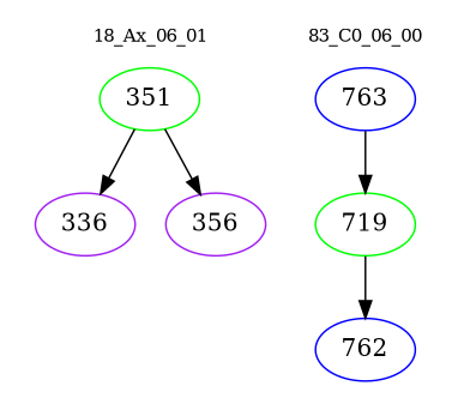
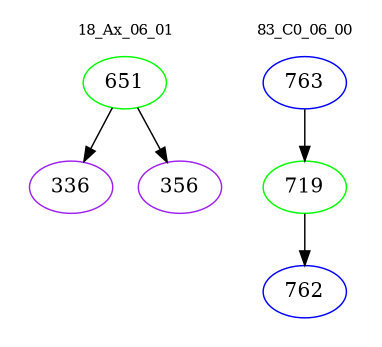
  digraph {
    node [color=purple]
    edge [color=black]
    n1 [label=336]
-   n2 [color=green label=351]
+   n2 [color=green label=651]
    n3 [label=356]
    n4 [color=blue label=763]
    n5 [color=green label=719]
    n6 [color=blue label=762]
    subgraph cluster_1 {
      color=white
      fontsize=10
      label="18_Ax_06_01"
      n1
      n2
      n3
    }
    subgraph cluster_2 {
      color=white
      fontsize=10
      label="83_C0_06_00"
      n4
      n5
      n6
    }
    n2 -> n1
    n2 -> n3
    n4 -> n5
    n5 -> n6
  }
